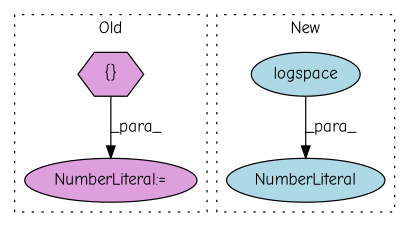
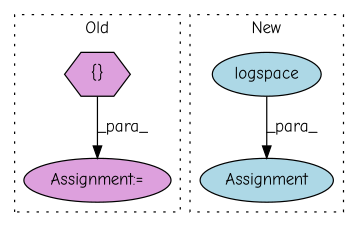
  digraph {
    fontname="Comic Neue"
    node [fillcolor=plum fontname="Comic Neue" l=1 shape=ellipse style=filled]
    edge [fontname="Comic Neue"]
    n1 [a=4 l="1,1" label="{}" s="998,1009" shape=hexagon]
-   n2 [a=7 label="NumberLiteral:=" s=985]
+   n2 [a=7 label="Assignment:=" s=985]
    n3 [a=32 fillcolor=lightblue l="9,1" label=logspace s="1067,1109"]
-   n4 [a=34 fillcolor=lightblue label=NumberLiteral s=1108]
+   n4 [a=34 fillcolor=lightblue label=Assignment s=1108]
    subgraph cluster_1 {
      label=Old
      style=dotted
      n1
      n2
    }
    subgraph cluster_2 {
      label=New
      style=dotted
      n3
      n4
    }
    n1 -> n2 [label=_para_]
    n3 -> n4 [label=_para_]
  }
